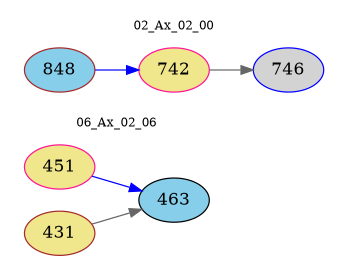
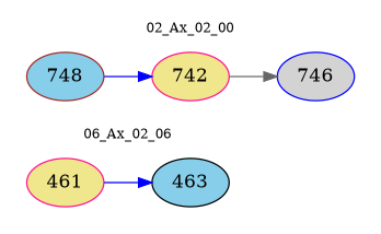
  digraph {
    rankdir=LR
    node [color=deeppink fillcolor=khaki style=filled]
    edge [color=blue]
-   n1 [label=451]
-   n2 [color=brown label=431]
+   n1 [label=461]
    n3 [color=black fillcolor=skyblue label=463]
-   n4 [color=brown fillcolor=skyblue label=848]
+   n4 [color=brown fillcolor=skyblue label=748]
    n5 [label=742]
    n6 [color=blue fillcolor=lightgrey label=746]
    subgraph cluster_1 {
      color=white
      fontsize=10
      label="06_Ax_02_06"
      n1
-     n2
      n3
    }
    subgraph cluster_2 {
      color=white
      fontsize=10
      label="02_Ax_02_00"
      n4
      n5
      n6
    }
    n1 -> n3
-   n2 -> n3 [color=gray40]
    n4 -> n5
    n5 -> n6 [color=gray40]
  }
